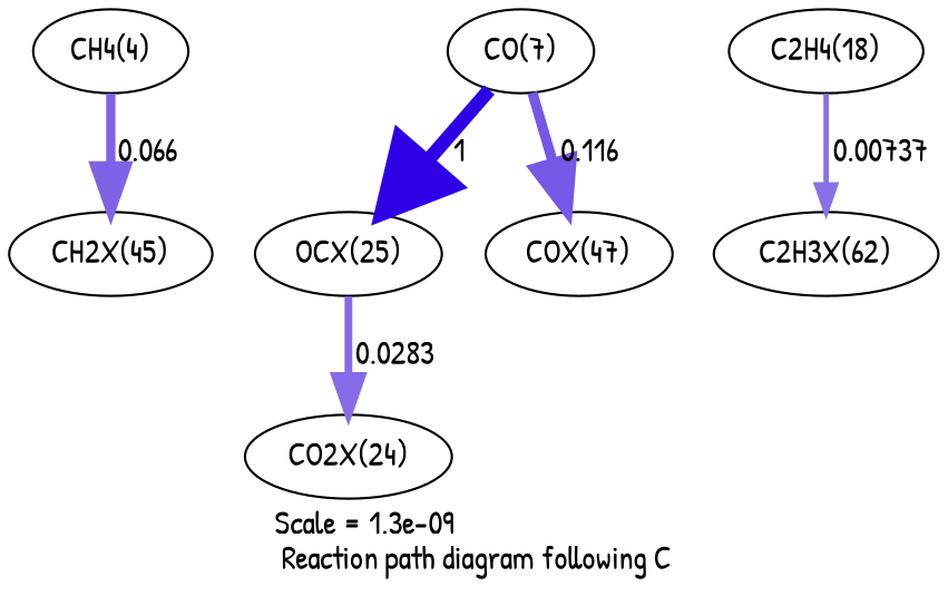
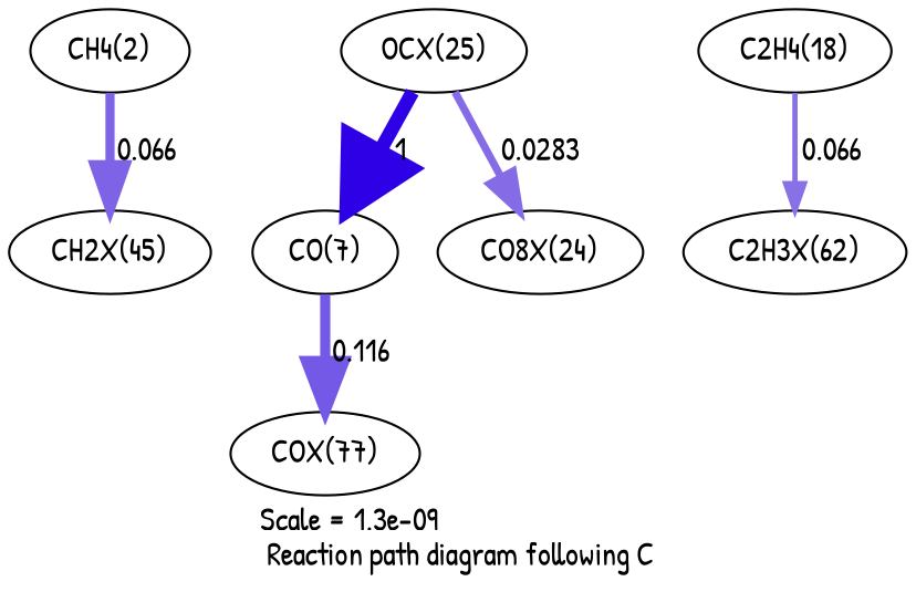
  digraph {
    fontname="Patrick Hand"
    label="Scale = 1.3e-09\l Reaction path diagram following C"
    node [fontname="Patrick Hand"]
    edge [fontname="Patrick Hand"]
-   n1 [label="CH4(4)"]
+   n1 [label="CH4(2)"]
    n2 [label="CH2X(45)"]
    n3 [label="CO(7)"]
    n4 [label="OCX(25)"]
-   n5 [label="COX(47)"]
-   n6 [label="CO2X(24)"]
+   n5 [label="COX(77)"]
+   n6 [label="CO8X(24)"]
    n7 [label="C2H4(18)"]
    n8 [label="C2H3X(62)"]
    n1 -> n2 [arrowsize=1.97 color="0.7, 0.566, 0.9" label=" 0.066" penwidth=3.95]
-   n3 -> n4 [arrowsize=3 color="0.7, 1.5, 0.9" label=" 1" penwidth=6]
+   n4 -> n3 [arrowsize=3 color="0.7, 1.5, 0.9" label=" 1" penwidth=6]
    n3 -> n5 [arrowsize=2.19 color="0.7, 0.616, 0.9" label=" 0.116" penwidth=4.37]
    n4 -> n6 [arrowsize=1.65 color="0.7, 0.528, 0.9" label=" 0.0283" penwidth=3.31]
-   n7 -> n8 [arrowsize=1.15 color="0.7, 0.507, 0.9" label=" 0.00737" penwidth=2.29]
+   n7 -> n8 [arrowsize=1.15 color="0.7, 0.507, 0.9" label=" 0.066" penwidth=2.29]
  }
